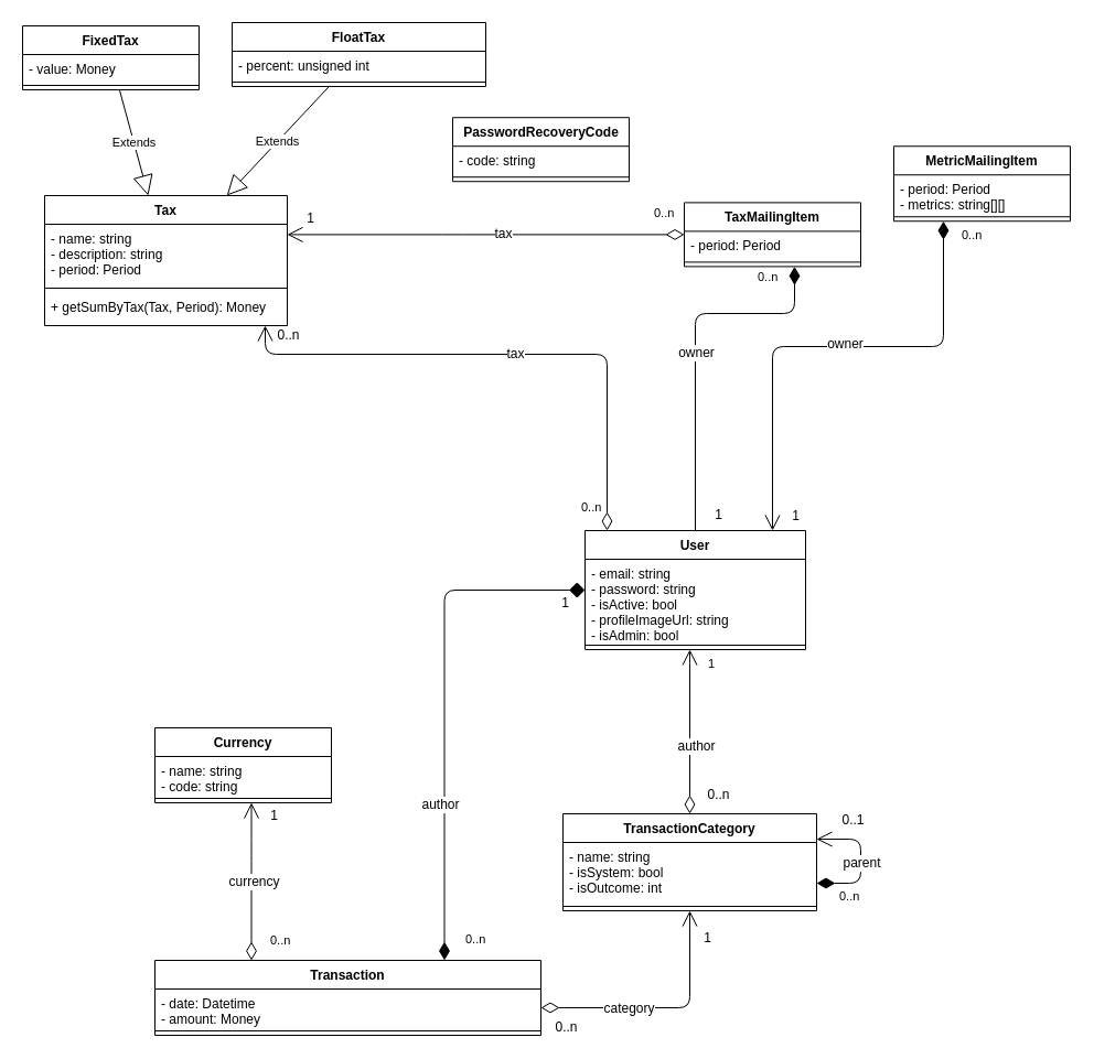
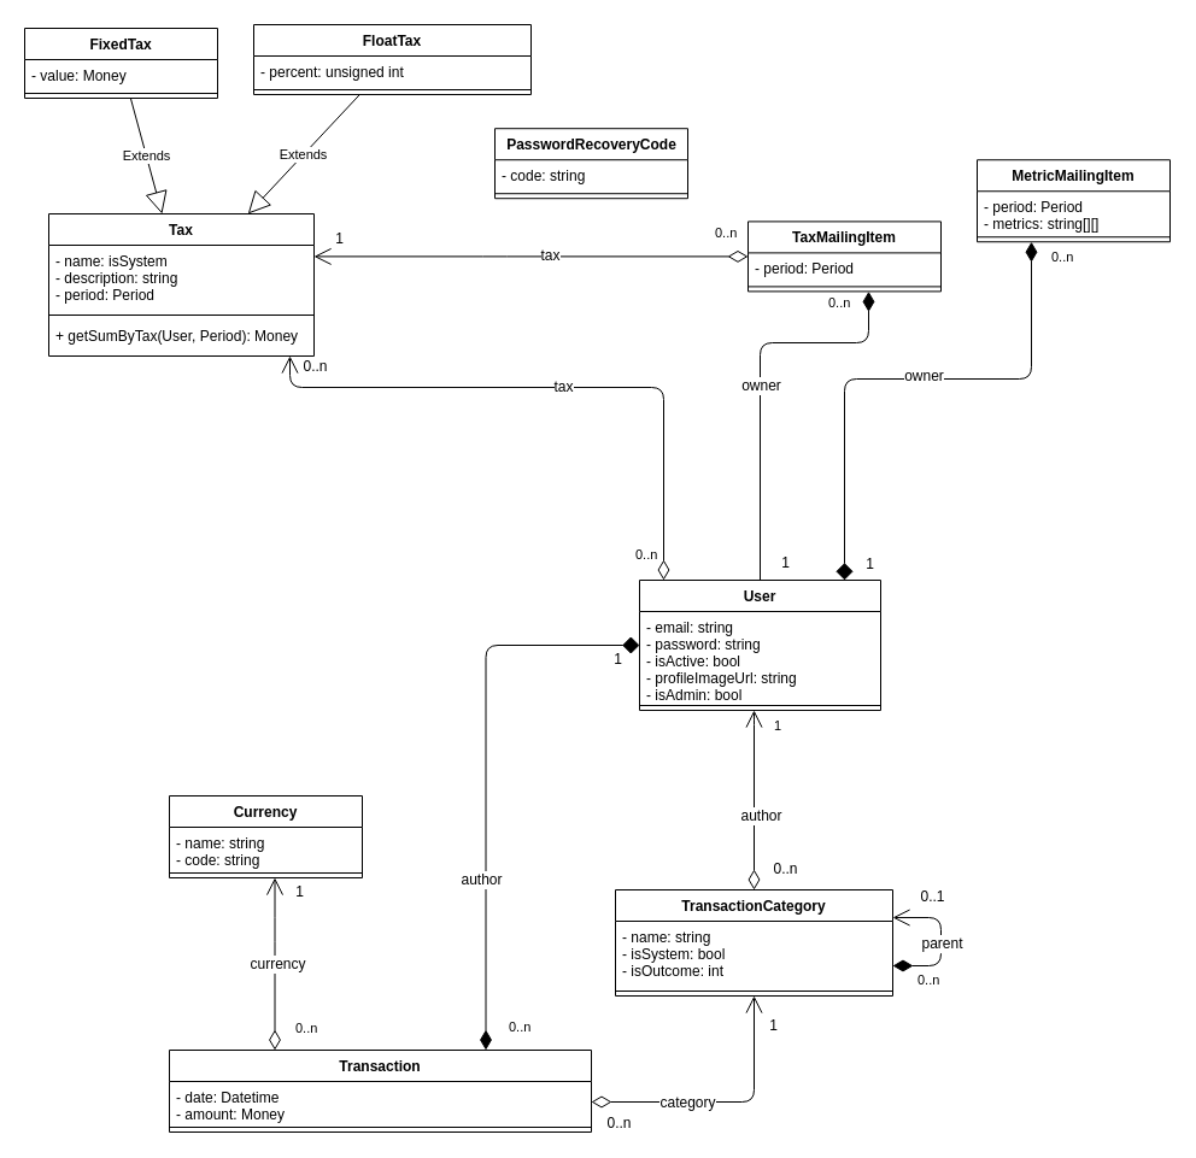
  <mxCell id="0" />
  <mxCell id="1" parent="0" />
  <mxCell id="2" value="Currency" style="swimlane;fontStyle=1;align=center;verticalAlign=top;childLayout=stackLayout;horizontal=1;startSize=26;horizontalStack=0;resizeParent=1;resizeParentMax=0;resizeLast=0;collapsible=1;marginBottom=0;" parent="1" vertex="1"><mxGeometry x="140" y="660" width="160" height="68" as="geometry" /></mxCell>
  <mxCell id="3" value="- name: string&#10;- code: string" style="text;strokeColor=none;fillColor=none;align=left;verticalAlign=top;spacingLeft=4;spacingRight=4;overflow=hidden;rotatable=0;points=[[0,0.5],[1,0.5]];portConstraint=eastwest;" parent="2" vertex="1"><mxGeometry y="26" width="160" height="34" as="geometry" /></mxCell>
  <mxCell id="4" value="" style="line;strokeWidth=1;fillColor=none;align=left;verticalAlign=middle;spacingTop=-1;spacingLeft=3;spacingRight=3;rotatable=0;labelPosition=right;points=[];portConstraint=eastwest;" parent="2" vertex="1"><mxGeometry y="60" width="160" height="8" as="geometry" /></mxCell>
  <mxCell id="5" value="Tax" style="swimlane;fontStyle=1;align=center;verticalAlign=top;childLayout=stackLayout;horizontal=1;startSize=26;horizontalStack=0;resizeParent=1;resizeParentMax=0;resizeLast=0;collapsible=1;marginBottom=0;" parent="1" vertex="1"><mxGeometry x="40" y="177" width="220" height="118" as="geometry" /></mxCell>
- <mxCell id="6" value="- name: string&#10;- description: string&#10;- period: Period" style="text;strokeColor=none;fillColor=none;align=left;verticalAlign=top;spacingLeft=4;spacingRight=4;overflow=hidden;rotatable=0;points=[[0,0.5],[1,0.5]];portConstraint=eastwest;" parent="5" vertex="1"><mxGeometry y="26" width="220" height="54" as="geometry" /></mxCell>
+ <mxCell id="6" value="- name: isSystem&#10;- description: string&#10;- period: Period" style="text;strokeColor=none;fillColor=none;align=left;verticalAlign=top;spacingLeft=4;spacingRight=4;overflow=hidden;rotatable=0;points=[[0,0.5],[1,0.5]];portConstraint=eastwest;" parent="5" vertex="1"><mxGeometry y="26" width="220" height="54" as="geometry" /></mxCell>
  <mxCell id="7" value="" style="line;strokeWidth=1;fillColor=none;align=left;verticalAlign=middle;spacingTop=-1;spacingLeft=3;spacingRight=3;rotatable=0;labelPosition=right;points=[];portConstraint=eastwest;" parent="5" vertex="1"><mxGeometry y="80" width="220" height="8" as="geometry" /></mxCell>
- <mxCell id="8" value="+ getSumByTax(Tax, Period): Money" style="text;strokeColor=none;fillColor=none;align=left;verticalAlign=top;spacingLeft=4;spacingRight=4;overflow=hidden;rotatable=0;points=[[0,0.5],[1,0.5]];portConstraint=eastwest;" parent="5" vertex="1"><mxGeometry y="88" width="220" height="30" as="geometry" /></mxCell>
+ <mxCell id="8" value="+ getSumByTax(User, Period): Money" style="text;strokeColor=none;fillColor=none;align=left;verticalAlign=top;spacingLeft=4;spacingRight=4;overflow=hidden;rotatable=0;points=[[0,0.5],[1,0.5]];portConstraint=eastwest;" parent="5" vertex="1"><mxGeometry y="88" width="220" height="30" as="geometry" /></mxCell>
  <mxCell id="9" value="Transaction" style="swimlane;fontStyle=1;align=center;verticalAlign=top;childLayout=stackLayout;horizontal=1;startSize=26;horizontalStack=0;resizeParent=1;resizeParentMax=0;resizeLast=0;collapsible=1;marginBottom=0;" parent="1" vertex="1"><mxGeometry x="140" y="871" width="350" height="68" as="geometry" /></mxCell>
  <mxCell id="10" value="- date: Datetime&#10;- amount: Money" style="text;strokeColor=none;fillColor=none;align=left;verticalAlign=top;spacingLeft=4;spacingRight=4;overflow=hidden;rotatable=0;points=[[0,0.5],[1,0.5]];portConstraint=eastwest;" parent="9" vertex="1"><mxGeometry y="26" width="350" height="34" as="geometry" /></mxCell>
  <mxCell id="11" value="" style="line;strokeWidth=1;fillColor=none;align=left;verticalAlign=middle;spacingTop=-1;spacingLeft=3;spacingRight=3;rotatable=0;labelPosition=right;points=[];portConstraint=eastwest;" parent="9" vertex="1"><mxGeometry y="60" width="350" height="8" as="geometry" /></mxCell>
  <mxCell id="12" value="User" style="swimlane;fontStyle=1;align=center;verticalAlign=top;childLayout=stackLayout;horizontal=1;startSize=26;horizontalStack=0;resizeParent=1;resizeParentMax=0;resizeLast=0;collapsible=1;marginBottom=0;" parent="1" vertex="1"><mxGeometry x="530" y="481" width="200" height="108" as="geometry" /></mxCell>
  <mxCell id="13" value="- email: string&#10;- password: string&#10;- isActive: bool&#10;- profileImageUrl: string&#10;- isAdmin: bool" style="text;strokeColor=none;fillColor=none;align=left;verticalAlign=top;spacingLeft=4;spacingRight=4;overflow=hidden;rotatable=0;points=[[0,0.5],[1,0.5]];portConstraint=eastwest;" parent="12" vertex="1"><mxGeometry y="26" width="200" height="74" as="geometry" /></mxCell>
  <mxCell id="14" value="" style="line;strokeWidth=1;fillColor=none;align=left;verticalAlign=middle;spacingTop=-1;spacingLeft=3;spacingRight=3;rotatable=0;labelPosition=right;points=[];portConstraint=eastwest;" parent="12" vertex="1"><mxGeometry y="100" width="200" height="8" as="geometry" /></mxCell>
  <mxCell id="15" value="TransactionCategory" style="swimlane;fontStyle=1;align=center;verticalAlign=top;childLayout=stackLayout;horizontal=1;startSize=26;horizontalStack=0;resizeParent=1;resizeParentMax=0;resizeLast=0;collapsible=1;marginBottom=0;" parent="1" vertex="1"><mxGeometry x="510" y="738" width="230" height="88" as="geometry" /></mxCell>
  <mxCell id="16" value="- name: string&#10;- isSystem: bool&#10;- isOutcome: int" style="text;strokeColor=none;fillColor=none;align=left;verticalAlign=top;spacingLeft=4;spacingRight=4;overflow=hidden;rotatable=0;points=[[0,0.5],[1,0.5]];portConstraint=eastwest;" parent="15" vertex="1"><mxGeometry y="26" width="230" height="54" as="geometry" /></mxCell>
  <mxCell id="17" value="" style="line;strokeWidth=1;fillColor=none;align=left;verticalAlign=middle;spacingTop=-1;spacingLeft=3;spacingRight=3;rotatable=0;labelPosition=right;points=[];portConstraint=eastwest;" parent="15" vertex="1"><mxGeometry y="80" width="230" height="8" as="geometry" /></mxCell>
  <mxCell id="18" value="1" style="endArrow=open;html=1;endSize=12;startArrow=diamondThin;startSize=14;startFill=0;edgeStyle=orthogonalEdgeStyle;align=left;verticalAlign=bottom;" parent="1" source="15" target="12" edge="1"><mxGeometry x="0.973" y="-25" relative="1" as="geometry"><mxPoint x="260" y="711" as="sourcePoint" /><mxPoint x="420" y="711" as="targetPoint" /><Array as="points"><mxPoint x="625" y="591" /><mxPoint x="625" y="591" /></Array><mxPoint x="-10" y="20" as="offset" /></mxGeometry></mxCell>
  <mxCell id="19" value="0..n" style="text;html=1;resizable=0;points=[];align=center;verticalAlign=middle;labelBackgroundColor=#ffffff;" parent="18" vertex="1" connectable="0"><mxGeometry x="-0.412" y="1" relative="1" as="geometry"><mxPoint x="26" y="26" as="offset" /></mxGeometry></mxCell>
  <mxCell id="20" value="author" style="text;html=1;resizable=0;points=[];align=center;verticalAlign=middle;labelBackgroundColor=#ffffff;" parent="18" vertex="1" connectable="0"><mxGeometry x="-0.302" y="-5" relative="1" as="geometry"><mxPoint y="-10" as="offset" /></mxGeometry></mxCell>
  <mxCell id="21" value="0..n" style="endArrow=diamond;html=1;endSize=12;startArrow=diamondThin;startSize=14;startFill=1;edgeStyle=orthogonalEdgeStyle;align=left;verticalAlign=bottom;exitX=0.75;exitY=0;exitDx=0;exitDy=0;strokeColor=#000000;shadow=0;" parent="1" source="9" target="12" edge="1"><mxGeometry x="0.525" y="-326" relative="1" as="geometry"><mxPoint x="310" y="938.9" as="sourcePoint" /><mxPoint x="530" y="590" as="targetPoint" /><mxPoint as="offset" /><Array as="points"><mxPoint x="402" y="535" /></Array></mxGeometry></mxCell>
  <mxCell id="22" value="1" style="text;html=1;resizable=0;points=[];align=center;verticalAlign=middle;labelBackgroundColor=#ffffff;" parent="21" vertex="1" connectable="0"><mxGeometry x="0.916" relative="1" as="geometry"><mxPoint x="1" y="11" as="offset" /></mxGeometry></mxCell>
  <mxCell id="23" value="author" style="text;html=1;resizable=0;points=[];align=center;verticalAlign=middle;labelBackgroundColor=#ffffff;" parent="21" vertex="1" connectable="0"><mxGeometry x="-0.389" y="4" relative="1" as="geometry"><mxPoint as="offset" /></mxGeometry></mxCell>
  <mxCell id="24" value="" style="endArrow=open;html=1;endSize=12;startArrow=diamondThin;startSize=14;startFill=0;edgeStyle=orthogonalEdgeStyle;align=left;verticalAlign=bottom;" parent="1" source="10" target="15" edge="1"><mxGeometry x="0.781" y="35" relative="1" as="geometry"><mxPoint x="560" y="1014.5" as="sourcePoint" /><mxPoint x="720" y="1014.5" as="targetPoint" /><mxPoint as="offset" /></mxGeometry></mxCell>
  <mxCell id="25" value="1" style="text;html=1;resizable=0;points=[];align=center;verticalAlign=middle;labelBackgroundColor=#ffffff;" parent="24" vertex="1" connectable="0"><mxGeometry x="0.809" y="2" relative="1" as="geometry"><mxPoint x="17" y="3" as="offset" /></mxGeometry></mxCell>
  <mxCell id="26" value="category" style="text;html=1;resizable=0;points=[];align=center;verticalAlign=middle;labelBackgroundColor=#ffffff;" parent="24" vertex="1" connectable="0"><mxGeometry x="-0.081" y="47" relative="1" as="geometry"><mxPoint x="-23" y="47" as="offset" /></mxGeometry></mxCell>
  <mxCell id="27" value="0..n" style="text;html=1;resizable=0;points=[];align=center;verticalAlign=middle;labelBackgroundColor=#ffffff;" parent="24" vertex="1" connectable="0"><mxGeometry x="-0.73" y="1" relative="1" as="geometry"><mxPoint x="-8" y="18" as="offset" /></mxGeometry></mxCell>
  <mxCell id="28" value="0..n" style="endArrow=open;html=1;endSize=12;startArrow=diamondThin;startSize=14;startFill=0;edgeStyle=orthogonalEdgeStyle;align=left;verticalAlign=bottom;exitX=0.25;exitY=0;exitDx=0;exitDy=0;" parent="1" source="9" target="2" edge="1"><mxGeometry x="-0.87" y="-15" relative="1" as="geometry"><mxPoint x="245" y="871" as="sourcePoint" /><mxPoint x="130" y="1207" as="targetPoint" /><mxPoint as="offset" /><Array as="points"><mxPoint x="228" y="771" /><mxPoint x="228" y="771" /></Array></mxGeometry></mxCell>
  <mxCell id="29" value="1" style="text;html=1;resizable=0;points=[];align=center;verticalAlign=middle;labelBackgroundColor=#ffffff;" parent="28" vertex="1" connectable="0"><mxGeometry x="0.863" relative="1" as="geometry"><mxPoint x="20" y="1" as="offset" /></mxGeometry></mxCell>
  <mxCell id="30" value="currency" style="text;html=1;resizable=0;points=[];align=center;verticalAlign=middle;labelBackgroundColor=#ffffff;" parent="28" vertex="1" connectable="0"><mxGeometry x="0.256" y="2" relative="1" as="geometry"><mxPoint x="4" y="18.5" as="offset" /></mxGeometry></mxCell>
  <mxCell id="31" value="PasswordRecoveryCode" style="swimlane;fontStyle=1;align=center;verticalAlign=top;childLayout=stackLayout;horizontal=1;startSize=26;horizontalStack=0;resizeParent=1;resizeParentMax=0;resizeLast=0;collapsible=1;marginBottom=0;fillColor=none;gradientColor=none;html=1;" parent="1" vertex="1"><mxGeometry x="410" y="106.206" width="160" height="58" as="geometry" /></mxCell>
  <mxCell id="32" value="- code: string" style="text;strokeColor=none;fillColor=none;align=left;verticalAlign=top;spacingLeft=4;spacingRight=4;overflow=hidden;rotatable=0;points=[[0,0.5],[1,0.5]];portConstraint=eastwest;" parent="31" vertex="1"><mxGeometry y="26" width="160" height="24" as="geometry" /></mxCell>
  <mxCell id="33" value="" style="line;strokeWidth=1;fillColor=none;align=left;verticalAlign=middle;spacingTop=-1;spacingLeft=3;spacingRight=3;rotatable=0;labelPosition=right;points=[];portConstraint=eastwest;" parent="31" vertex="1"><mxGeometry y="50" width="160" height="8" as="geometry" /></mxCell>
  <mxCell id="34" value="0..n" style="endArrow=none;html=1;endSize=12;startArrow=diamondThin;startSize=14;startFill=1;edgeStyle=orthogonalEdgeStyle;align=left;verticalAlign=bottom;entryX=0.5;entryY=0;entryDx=0;entryDy=0;" parent="1" source="48" target="12" edge="1"><mxGeometry x="-0.527" y="-24" relative="1" as="geometry"><mxPoint x="720" y="171" as="sourcePoint" /><mxPoint x="840" y="251.588" as="targetPoint" /><mxPoint as="offset" /><Array as="points"><mxPoint x="720" y="284" /><mxPoint x="630" y="284" /></Array></mxGeometry></mxCell>
  <mxCell id="35" value="1" style="text;html=1;resizable=0;points=[];align=center;verticalAlign=middle;labelBackgroundColor=#ffffff;" parent="34" vertex="1" connectable="0"><mxGeometry x="0.76" relative="1" as="geometry"><mxPoint x="20" y="25.5" as="offset" /></mxGeometry></mxCell>
  <mxCell id="36" value="owner" style="text;html=1;resizable=0;points=[];align=center;verticalAlign=middle;labelBackgroundColor=#ffffff;" parent="34" vertex="1" connectable="0"><mxGeometry x="0.102" y="-1" relative="1" as="geometry"><mxPoint x="1" y="-14" as="offset" /></mxGeometry></mxCell>
  <mxCell id="37" value="FloatTax" style="swimlane;fontStyle=1;align=center;verticalAlign=top;childLayout=stackLayout;horizontal=1;startSize=26;horizontalStack=0;resizeParent=1;resizeParentMax=0;resizeLast=0;collapsible=1;marginBottom=0;" parent="1" vertex="1"><mxGeometry x="210" y="20" width="230" height="58" as="geometry" /></mxCell>
  <mxCell id="38" value="- percent: unsigned int" style="text;strokeColor=none;fillColor=none;align=left;verticalAlign=top;spacingLeft=4;spacingRight=4;overflow=hidden;rotatable=0;points=[[0,0.5],[1,0.5]];portConstraint=eastwest;" parent="37" vertex="1"><mxGeometry y="26" width="230" height="24" as="geometry" /></mxCell>
  <mxCell id="39" value="" style="line;strokeWidth=1;fillColor=none;align=left;verticalAlign=middle;spacingTop=-1;spacingLeft=3;spacingRight=3;rotatable=0;labelPosition=right;points=[];portConstraint=eastwest;" parent="37" vertex="1"><mxGeometry y="50" width="230" height="8" as="geometry" /></mxCell>
  <mxCell id="40" value="FixedTax" style="swimlane;fontStyle=1;align=center;verticalAlign=top;childLayout=stackLayout;horizontal=1;startSize=26;horizontalStack=0;resizeParent=1;resizeParentMax=0;resizeLast=0;collapsible=1;marginBottom=0;" parent="1" vertex="1"><mxGeometry x="20" y="23" width="160" height="58" as="geometry" /></mxCell>
  <mxCell id="41" value="- value: Money" style="text;strokeColor=none;fillColor=none;align=left;verticalAlign=top;spacingLeft=4;spacingRight=4;overflow=hidden;rotatable=0;points=[[0,0.5],[1,0.5]];portConstraint=eastwest;" parent="40" vertex="1"><mxGeometry y="26" width="160" height="24" as="geometry" /></mxCell>
  <mxCell id="42" value="" style="line;strokeWidth=1;fillColor=none;align=left;verticalAlign=middle;spacingTop=-1;spacingLeft=3;spacingRight=3;rotatable=0;labelPosition=right;points=[];portConstraint=eastwest;" parent="40" vertex="1"><mxGeometry y="50" width="160" height="8" as="geometry" /></mxCell>
  <mxCell id="43" value="Extends" style="endArrow=block;endSize=16;endFill=0;html=1;" parent="1" source="37" target="5" edge="1"><mxGeometry width="160" relative="1" as="geometry"><mxPoint x="100" y="-128.2" as="sourcePoint" /><mxPoint x="260" y="-128.2" as="targetPoint" /></mxGeometry></mxCell>
  <mxCell id="44" value="Extends" style="endArrow=block;endSize=16;endFill=0;html=1;" parent="1" source="40" target="5" edge="1"><mxGeometry width="160" relative="1" as="geometry"><mxPoint x="90" y="-88.2" as="sourcePoint" /><mxPoint x="250" y="-88.2" as="targetPoint" /></mxGeometry></mxCell>
  <mxCell id="45" value="MetricMailingItem" style="swimlane;fontStyle=1;align=center;verticalAlign=top;childLayout=stackLayout;horizontal=1;startSize=26;horizontalStack=0;resizeParent=1;resizeParentMax=0;resizeLast=0;collapsible=1;marginBottom=0;" parent="1" vertex="1"><mxGeometry x="810" y="132.235" width="160" height="68" as="geometry" /></mxCell>
  <mxCell id="46" value="- period: Period&#10;- metrics: string[][]" style="text;strokeColor=none;fillColor=none;align=left;verticalAlign=top;spacingLeft=4;spacingRight=4;overflow=hidden;rotatable=0;points=[[0,0.5],[1,0.5]];portConstraint=eastwest;" parent="45" vertex="1"><mxGeometry y="26" width="160" height="34" as="geometry" /></mxCell>
  <mxCell id="47" value="" style="line;strokeWidth=1;fillColor=none;align=left;verticalAlign=middle;spacingTop=-1;spacingLeft=3;spacingRight=3;rotatable=0;labelPosition=right;points=[];portConstraint=eastwest;" parent="45" vertex="1"><mxGeometry y="60" width="160" height="8" as="geometry" /></mxCell>
  <mxCell id="48" value="TaxMailingItem" style="swimlane;fontStyle=1;align=center;verticalAlign=top;childLayout=stackLayout;horizontal=1;startSize=26;horizontalStack=0;resizeParent=1;resizeParentMax=0;resizeLast=0;collapsible=1;marginBottom=0;" parent="1" vertex="1"><mxGeometry x="620" y="183.4" width="160" height="58" as="geometry" /></mxCell>
  <mxCell id="49" value="- period: Period" style="text;strokeColor=none;fillColor=none;align=left;verticalAlign=top;spacingLeft=4;spacingRight=4;overflow=hidden;rotatable=0;points=[[0,0.5],[1,0.5]];portConstraint=eastwest;" parent="48" vertex="1"><mxGeometry y="26" width="160" height="24" as="geometry" /></mxCell>
  <mxCell id="50" value="" style="line;strokeWidth=1;fillColor=none;align=left;verticalAlign=middle;spacingTop=-1;spacingLeft=3;spacingRight=3;rotatable=0;labelPosition=right;points=[];portConstraint=eastwest;" parent="48" vertex="1"><mxGeometry y="50" width="160" height="8" as="geometry" /></mxCell>
  <mxCell id="51" value="0..n" style="endArrow=open;html=1;endSize=12;startArrow=diamondThin;startSize=14;startFill=0;edgeStyle=orthogonalEdgeStyle;align=left;verticalAlign=bottom;" parent="1" source="48" target="5" edge="1"><mxGeometry x="-0.837" y="-10" relative="1" as="geometry"><mxPoint x="305" y="268.667" as="sourcePoint" /><mxPoint x="465" y="268.667" as="targetPoint" /><Array as="points"><mxPoint x="410" y="212" /><mxPoint x="410" y="212" /></Array><mxPoint as="offset" /></mxGeometry></mxCell>
  <mxCell id="52" value="1" style="text;html=1;resizable=0;points=[];align=center;verticalAlign=middle;labelBackgroundColor=#ffffff;" parent="51" vertex="1" connectable="0"><mxGeometry x="0.936" y="-1" relative="1" as="geometry"><mxPoint x="8.5" y="-14" as="offset" /></mxGeometry></mxCell>
  <mxCell id="53" value="tax" style="text;html=1;resizable=0;points=[];align=center;verticalAlign=middle;labelBackgroundColor=#ffffff;" vertex="1" connectable="0" parent="51"><mxGeometry x="0.167" y="-45" relative="1" as="geometry"><mxPoint x="45" y="44" as="offset" /></mxGeometry></mxCell>
- <mxCell id="54" value="0..n" style="endArrow=open;html=1;endSize=12;startArrow=diamondThin;startSize=14;startFill=1;edgeStyle=orthogonalEdgeStyle;align=left;verticalAlign=bottom;" parent="1" source="45" target="12" edge="1"><mxGeometry x="-0.899" y="15" relative="1" as="geometry"><mxPoint x="854.088" y="245.4" as="sourcePoint" /><mxPoint x="764.676" y="426.353" as="targetPoint" /><mxPoint as="offset" /><Array as="points"><mxPoint x="855" y="314" /><mxPoint x="700" y="314" /></Array></mxGeometry></mxCell>
+ <mxCell id="54" value="0..n" style="endArrow=diamond;html=1;endSize=12;startArrow=diamondThin;startSize=14;startFill=1;edgeStyle=orthogonalEdgeStyle;align=left;verticalAlign=bottom;" parent="1" source="45" target="12" edge="1"><mxGeometry x="-0.899" y="15" relative="1" as="geometry"><mxPoint x="854.088" y="245.4" as="sourcePoint" /><mxPoint x="764.676" y="426.353" as="targetPoint" /><mxPoint as="offset" /><Array as="points"><mxPoint x="855" y="314" /><mxPoint x="700" y="314" /></Array></mxGeometry></mxCell>
  <mxCell id="55" value="1" style="text;html=1;resizable=0;points=[];align=center;verticalAlign=middle;labelBackgroundColor=#ffffff;" parent="54" vertex="1" connectable="0"><mxGeometry x="0.76" relative="1" as="geometry"><mxPoint x="20" y="39" as="offset" /></mxGeometry></mxCell>
  <mxCell id="56" value="owner" style="text;html=1;resizable=0;points=[];align=center;verticalAlign=middle;labelBackgroundColor=#ffffff;" parent="54" vertex="1" connectable="0"><mxGeometry x="0.102" y="-1" relative="1" as="geometry"><mxPoint x="37" y="-2" as="offset" /></mxGeometry></mxCell>
  <mxCell id="57" value="0..n" style="endArrow=open;html=1;endSize=12;startArrow=diamondThin;startSize=14;startFill=1;edgeStyle=orthogonalEdgeStyle;align=left;verticalAlign=bottom;" parent="1" target="15" edge="1" source="15"><mxGeometry x="-0.689" y="-21" relative="1" as="geometry"><mxPoint x="740" y="867" as="sourcePoint" /><mxPoint x="140" y="1128" as="targetPoint" /><Array as="points"><mxPoint x="780" y="801" /><mxPoint x="780" y="761" /></Array><mxPoint as="offset" /></mxGeometry></mxCell>
  <mxCell id="58" value="parent" style="text;html=1;resizable=0;points=[];align=center;verticalAlign=middle;labelBackgroundColor=#ffffff;" parent="57" vertex="1" connectable="0"><mxGeometry x="-0.157" relative="1" as="geometry"><mxPoint y="-8" as="offset" /></mxGeometry></mxCell>
  <mxCell id="59" value="0..1" style="text;html=1;resizable=0;points=[];align=center;verticalAlign=middle;labelBackgroundColor=#ffffff;" parent="57" vertex="1" connectable="0"><mxGeometry x="0.859" relative="1" as="geometry"><mxPoint x="24" y="-18" as="offset" /></mxGeometry></mxCell>
  <mxCell id="60" value="0..n" style="endArrow=open;html=1;endSize=12;startArrow=diamondThin;startSize=14;startFill=0;edgeStyle=orthogonalEdgeStyle;align=left;verticalAlign=bottom;" edge="1" parent="1" source="12" target="5"><mxGeometry x="-0.256" y="148" relative="1" as="geometry"><mxPoint x="450" y="321" as="sourcePoint" /><mxPoint x="90" y="321" as="targetPoint" /><Array as="points"><mxPoint x="550" y="321" /><mxPoint x="240" y="321" /></Array><mxPoint as="offset" /></mxGeometry></mxCell>
  <mxCell id="61" value="0..n" style="text;html=1;resizable=0;points=[];align=center;verticalAlign=middle;labelBackgroundColor=#ffffff;" vertex="1" connectable="0" parent="60"><mxGeometry x="0.936" y="-1" relative="1" as="geometry"><mxPoint x="19" y="-8" as="offset" /></mxGeometry></mxCell>
  <mxCell id="62" value="tax" style="text;html=1;resizable=0;points=[];align=center;verticalAlign=middle;labelBackgroundColor=#ffffff;" vertex="1" connectable="0" parent="60"><mxGeometry x="0.167" y="-45" relative="1" as="geometry"><mxPoint x="45" y="44" as="offset" /></mxGeometry></mxCell>
